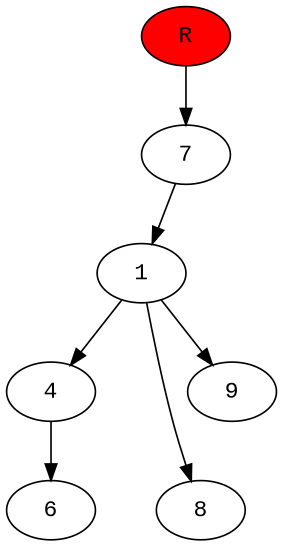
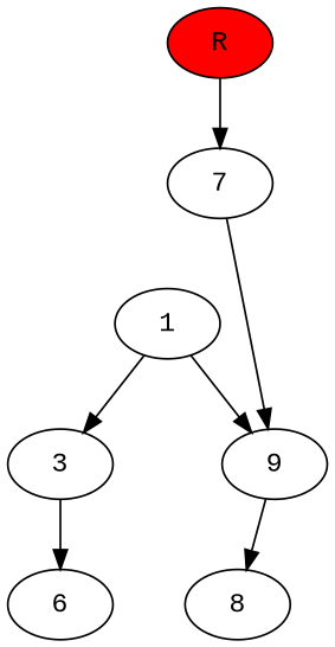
  digraph {
    fontname="Liberation Mono"
    node [fontname="Liberation Mono"]
    edge [fontname="Liberation Mono"]
    1
-   4
+   4 [label=3]
    8
    9
    6
    7
    R [fillcolor="#ff0000" style=filled]
    1 -> 4
-   1 -> 8
+   9 -> 8
    1 -> 9
    4 -> 6
-   7 -> 1
+   7 -> 9
    R -> 7
  }
